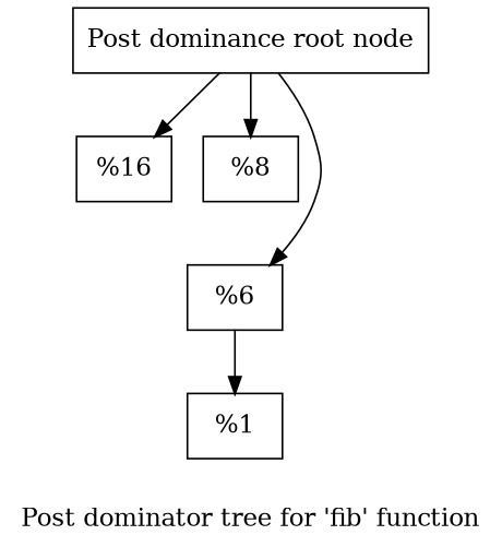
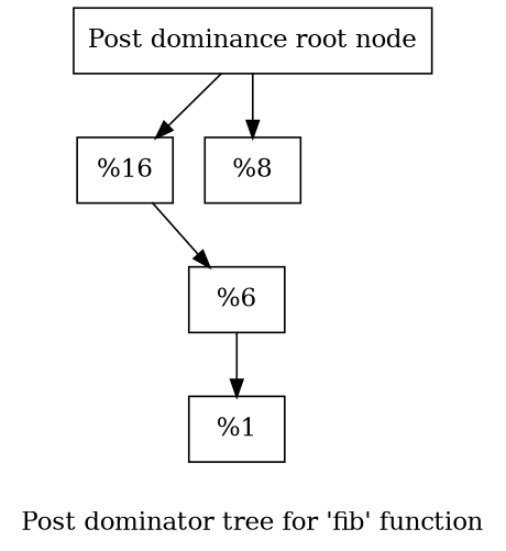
  digraph {
    label="Post dominator tree for 'fib' function"
    node [shape=record]
    n1 [label="{Post dominance root node}"]
    n2 [label="{%16 }"]
    n3 [label="{%8 }"]
    n4 [label="{%6 }"]
    n5 [label="{%1 }"]
    n1 -> n2
    n1 -> n3
-   n1 -> n4
+   n2 -> n4
    n4 -> n5
  }
